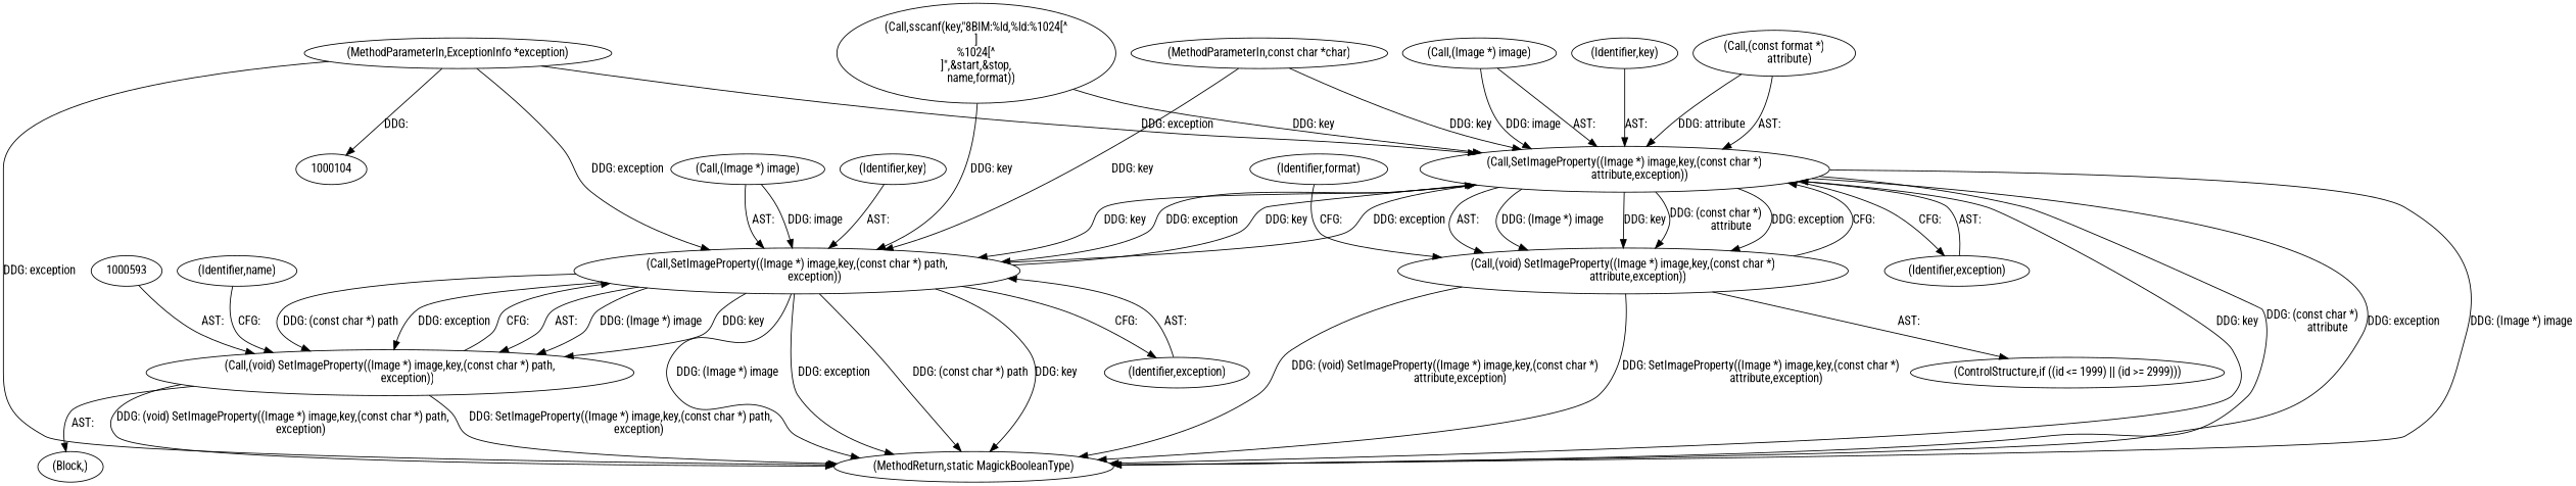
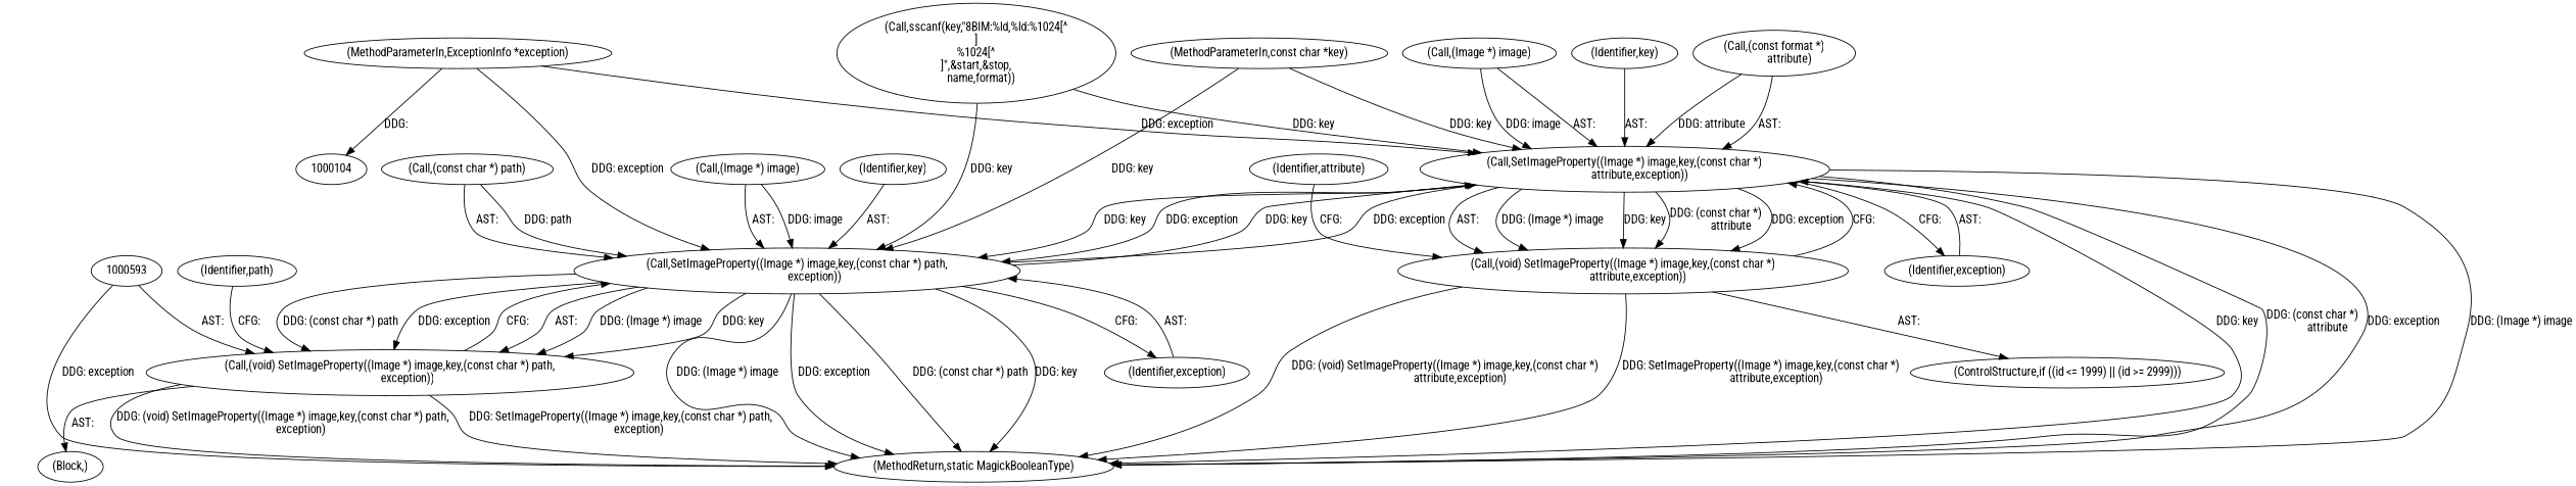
  digraph {
    fontname="Roboto Condensed"
    node [fontname="Roboto Condensed"]
    edge [fontname="Roboto Condensed"]
    n1 [label="(MethodParameterIn,ExceptionInfo *exception)"]
    n2 [label="(Call,SetImageProperty((Image *) image,key,(const char *)\n            attribute,exception))"]
    n3 [label="(Call,SetImageProperty((Image *) image,key,(const char *) path,\n              exception))"]
    n4 [label="(MethodReturn,static MagickBooleanType)"]
    1000104
    n6 [label="(Call,(void) SetImageProperty((Image *) image,key,(const char *)\n            attribute,exception))"]
    n7 [label="(Identifier,exception)"]
    n8 [label="(Call,(void) SetImageProperty((Image *) image,key,(const char *) path,\n              exception))"]
    n9 [label="(Identifier,exception)"]
    n10 [label="(ControlStructure,if ((id <= 1999) || (id >= 2999)))"]
    n11 [label="(Block,)"]
-   n12 [label="(Identifier,name)"]
+   n12 [label="(Identifier,path)"]
    n13 [label="(Identifier,key)"]
-   n15 [label="(MethodParameterIn,const char *char)"]
-   n16 [label="(Identifier,format)"]
+   n14 [label="(Call,(const char *) path)"]
+   n15 [label="(MethodParameterIn,const char *key)"]
+   n16 [label="(Identifier,attribute)"]
    n17 [label="(Call,(const format *)\n            attribute)"]
    n18 [label="(Call,(Image *) image)"]
    n19 [label="(Call,(Image *) image)"]
    n20 [label="(Call,sscanf(key,\"8BIM:%ld,%ld:%1024[^\n]\n%1024[^\n]\",&start,&stop,\n    name,format))"]
    n21 [label="(Identifier,key)"]
    1000593
    n1 -> n2 [label="DDG: exception"]
    n1 -> n3 [label="DDG: exception"]
-   n1 -> n4 [label="DDG: exception"]
+   1000593 -> n4 [label="DDG: exception"]
    n1 -> 1000104 [label="DDG: "]
    n2 -> n3 [label="DDG: key"]
    n2 -> n3 [label="DDG: exception"]
    n2 -> n4 [label="DDG: (Image *) image"]
    n2 -> n4 [label="DDG: key"]
    n2 -> n4 [label="DDG: (const char *)\n            attribute"]
    n2 -> n4 [label="DDG: exception"]
    n2 -> n6 [label="AST: "]
    n2 -> n6 [label="DDG: (Image *) image"]
    n2 -> n6 [label="DDG: key"]
    n2 -> n6 [label="DDG: (const char *)\n            attribute"]
    n2 -> n6 [label="DDG: exception"]
    n2 -> n7 [label="CFG: "]
    n3 -> n2 [label="DDG: key"]
    n3 -> n2 [label="DDG: exception"]
    n3 -> n4 [label="DDG: (const char *) path"]
    n3 -> n4 [label="DDG: key"]
    n3 -> n4 [label="DDG: (Image *) image"]
    n3 -> n4 [label="DDG: exception"]
    n3 -> n8 [label="AST: "]
    n3 -> n8 [label="DDG: (Image *) image"]
    n3 -> n8 [label="DDG: key"]
    n3 -> n8 [label="DDG: (const char *) path"]
    n3 -> n8 [label="DDG: exception"]
    n3 -> n9 [label="CFG: "]
    n6 -> n2 [label="CFG: "]
    n6 -> n4 [label="DDG: (void) SetImageProperty((Image *) image,key,(const char *)\n            attribute,exception)"]
    n6 -> n4 [label="DDG: SetImageProperty((Image *) image,key,(const char *)\n            attribute,exception)"]
    n6 -> n10 [label="AST: "]
    n7 -> n2 [label="AST: "]
    n8 -> n3 [label="CFG: "]
    n8 -> n4 [label="DDG: (void) SetImageProperty((Image *) image,key,(const char *) path,\n              exception)"]
    n8 -> n4 [label="DDG: SetImageProperty((Image *) image,key,(const char *) path,\n              exception)"]
    n8 -> n11 [label="AST: "]
    n9 -> n3 [label="AST: "]
    n12 -> n8 [label="CFG: "]
    n13 -> n3 [label="AST: "]
+   n14 -> n3 [label="AST: "]
+   n14 -> n3 [label="DDG: path"]
    n15 -> n2 [label="DDG: key"]
    n15 -> n3 [label="DDG: key"]
    n16 -> n6 [label="CFG: "]
    n17 -> n2 [label="AST: "]
    n17 -> n2 [label="DDG: attribute"]
    n18 -> n2 [label="AST: "]
    n18 -> n2 [label="DDG: image"]
    n19 -> n3 [label="AST: "]
    n19 -> n3 [label="DDG: image"]
    n20 -> n2 [label="DDG: key"]
    n20 -> n3 [label="DDG: key"]
    n21 -> n2 [label="AST: "]
    1000593 -> n8 [label="AST: "]
  }
